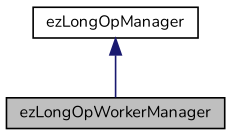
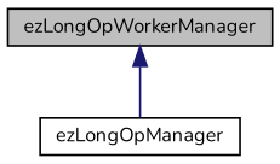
  digraph {
    fontname=Nunito
    node [color=black fontname=Nunito fontsize=10 shape=record style=filled]
    n1 [fillcolor=grey75 fontcolor=black height=0.2 label=ezLongOpWorkerManager width=0.4]
    n2 [fillcolor=white height=0.2 label=ezLongOpManager width=0.4]
-   n2 -> n1 [color=midnightblue dir=back fontname=Nunito fontsize=10 labelfontname=Helvetica labelfontsize=10 style=solid]
+   n1 -> n2 [color=midnightblue dir=back fontname=Nunito fontsize=10 labelfontname=Helvetica labelfontsize=10 style=solid]
  }
